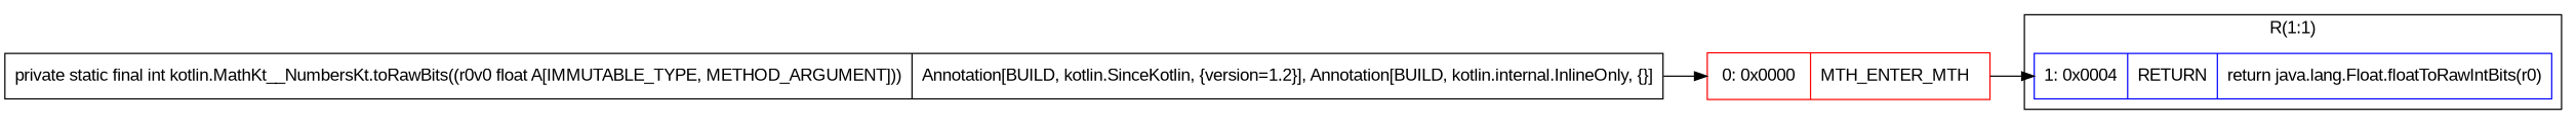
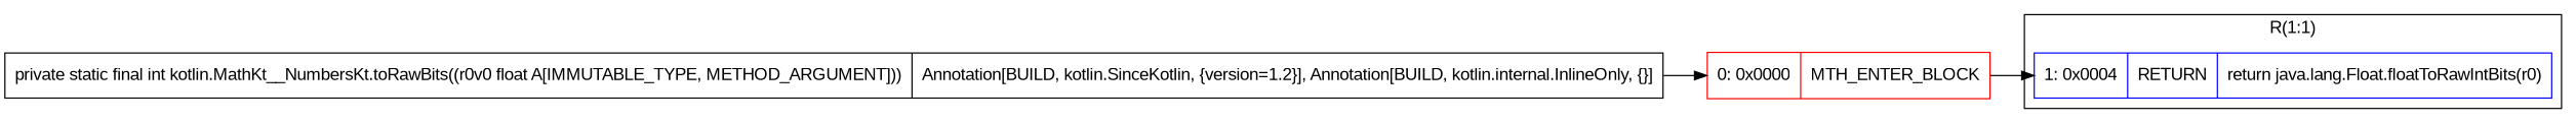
  digraph {
    rankdir=LR
    fontname="Liberation Sans"
    node [shape=record fontname="Liberation Sans"]
    edge [fontname="Liberation Sans"]
    n1 [color=blue label="{1\:\ 0x0004|RETURN\l|return java.lang.Float.floatToRawIntBits(r0)\l}"]
-   n2 [color=red label="{0\:\ 0x0000|MTH_ENTER_MTH\l}"]
+   n2 [color=red label="{0\:\ 0x0000|MTH_ENTER_BLOCK\l}"]
    n3 [label="{private static final int kotlin.MathKt__NumbersKt.toRawBits((r0v0 float A[IMMUTABLE_TYPE, METHOD_ARGUMENT]))  | Annotation[BUILD, kotlin.SinceKotlin, \{version=1.2\}], Annotation[BUILD, kotlin.internal.InlineOnly, \{\}]\l}"]
    subgraph cluster_1 {
      label="R(1:1)"
      n1
    }
    n2 -> n1
    n3 -> n2
  }
